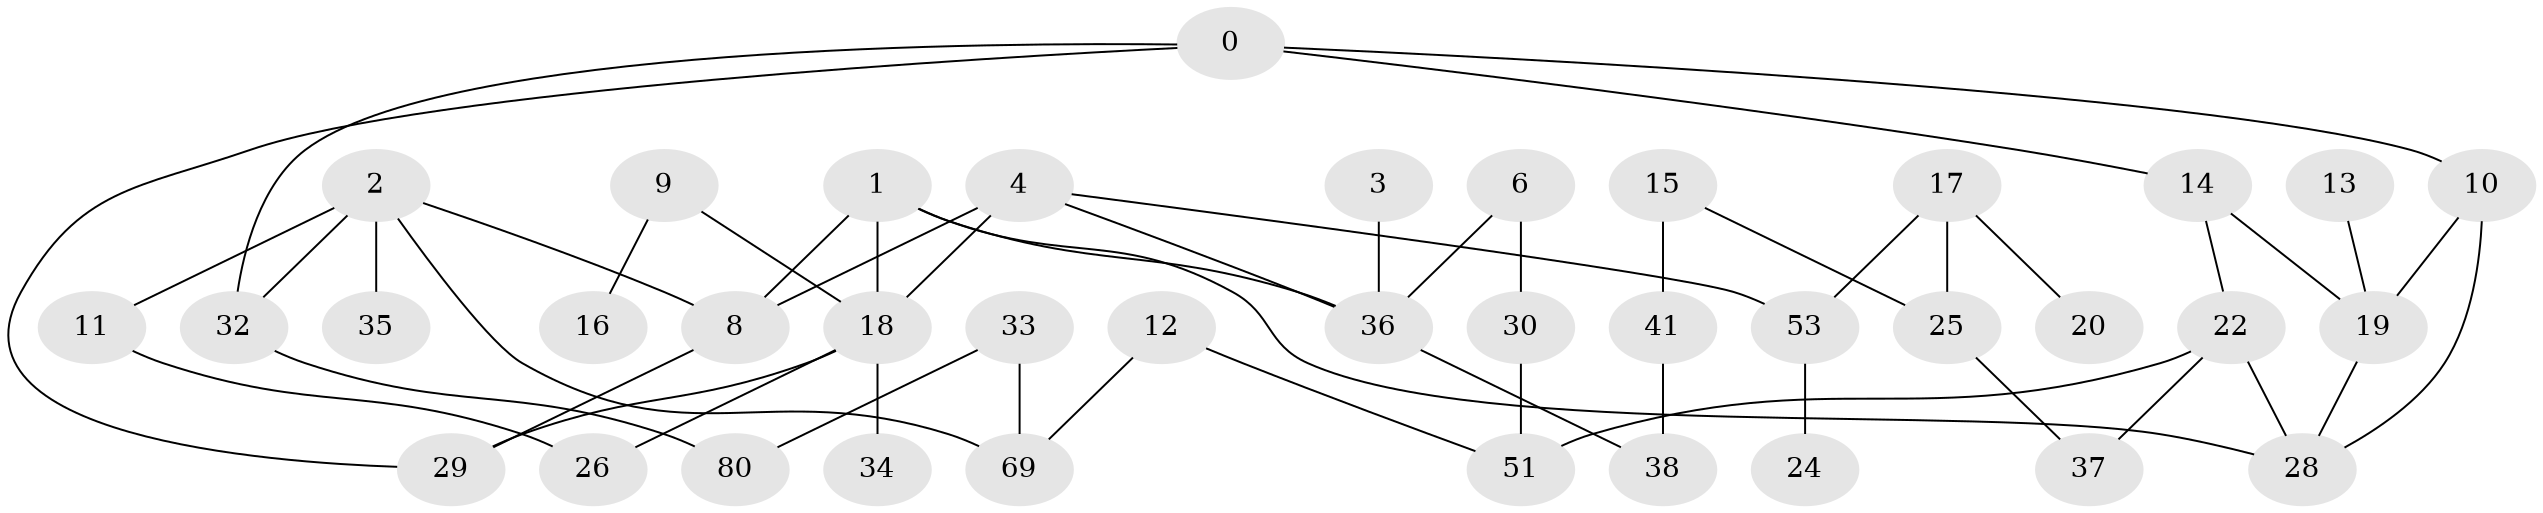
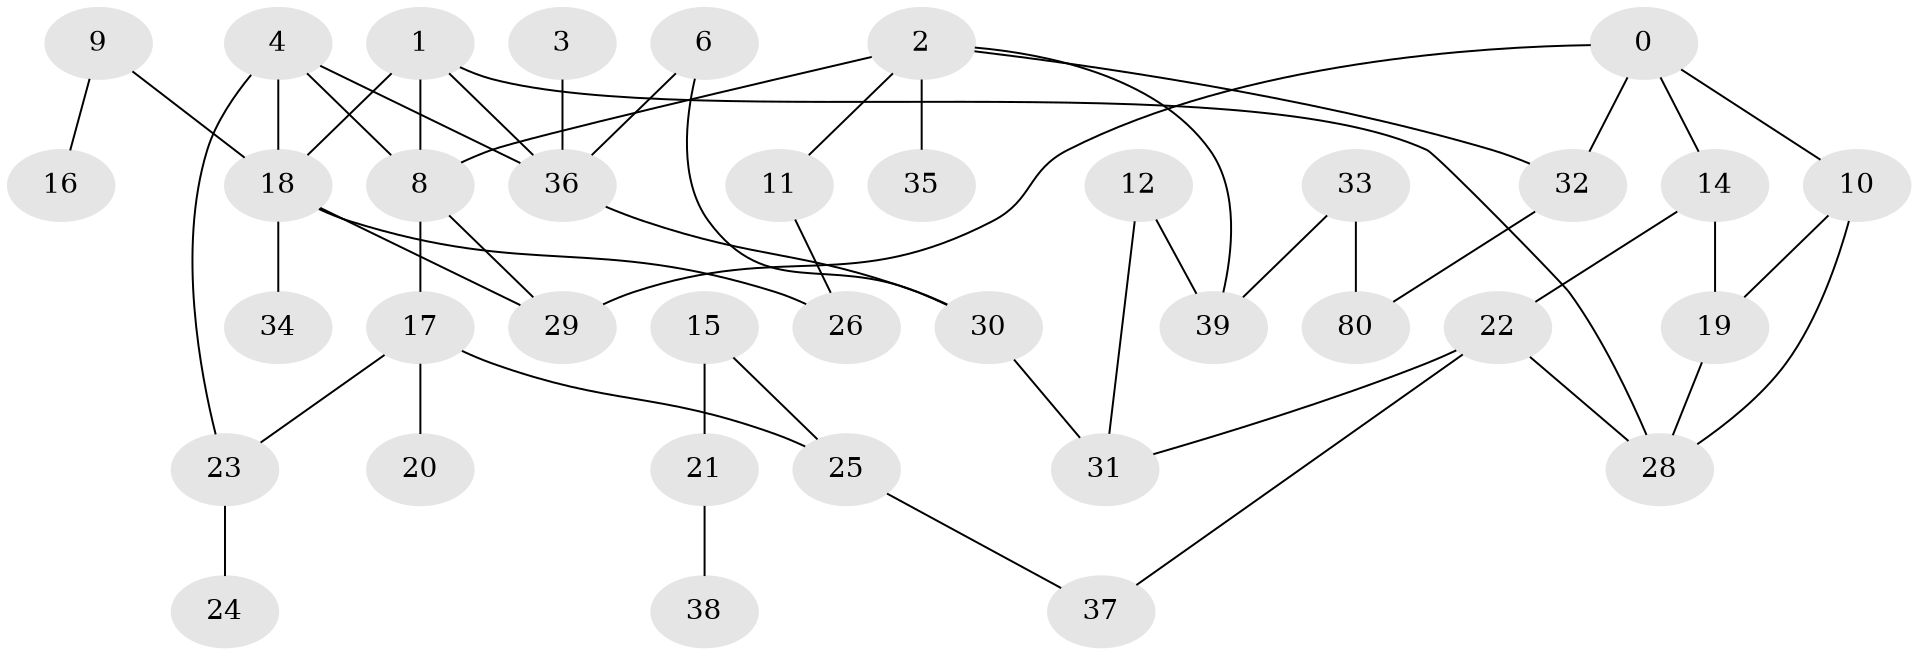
  graph {
    node [color=gray90 style=filled]
    edge [weight=1.0]
    1
    8
    18
    28
    36
    29
    17
    26
    34
    38
    2
    11
    32
    35
-   39 [label=69]
+   39
    n16 [label=80]
    3
    4
-   23 [label=53]
+   23
    24
    6
    30
-   31 [label=51]
+   31
    n24 [label=0]
    10
    14
    19
    22
    25
    20
    9
    16
    12
-   13
    37
    15
-   21 [label=41]
+   21
    33
    1 -- 8
    1 -- 18
    1 -- 28
    1 -- 36
    8 -- 29
+   8 -- 17
    18 -- 29
    18 -- 26
    18 -- 34
-   36 -- 38
+   36 -- 30
    17 -- 23
    17 -- 25
    17 -- 20
    2 -- 8
    2 -- 11
    2 -- 32
    2 -- 35
    2 -- 39
    11 -- 26
    32 -- n16
    3 -- 36
    4 -- 8
    4 -- 18 [weight=2.0]
    4 -- 36
    4 -- 23
    23 -- 24
    6 -- 36
    6 -- 30
    30 -- 31
    n24 -- 29
    n24 -- 32
    n24 -- 10
    n24 -- 14
    10 -- 28
    10 -- 19
    14 -- 19
    14 -- 22
    19 -- 28
    22 -- 28
    22 -- 31
    22 -- 37
    25 -- 37
    9 -- 18
    9 -- 16
    12 -- 39
    12 -- 31
-   13 -- 19
    15 -- 25
    15 -- 21 [weight=2.0]
    21 -- 38
    33 -- 39
    33 -- n16
  }
